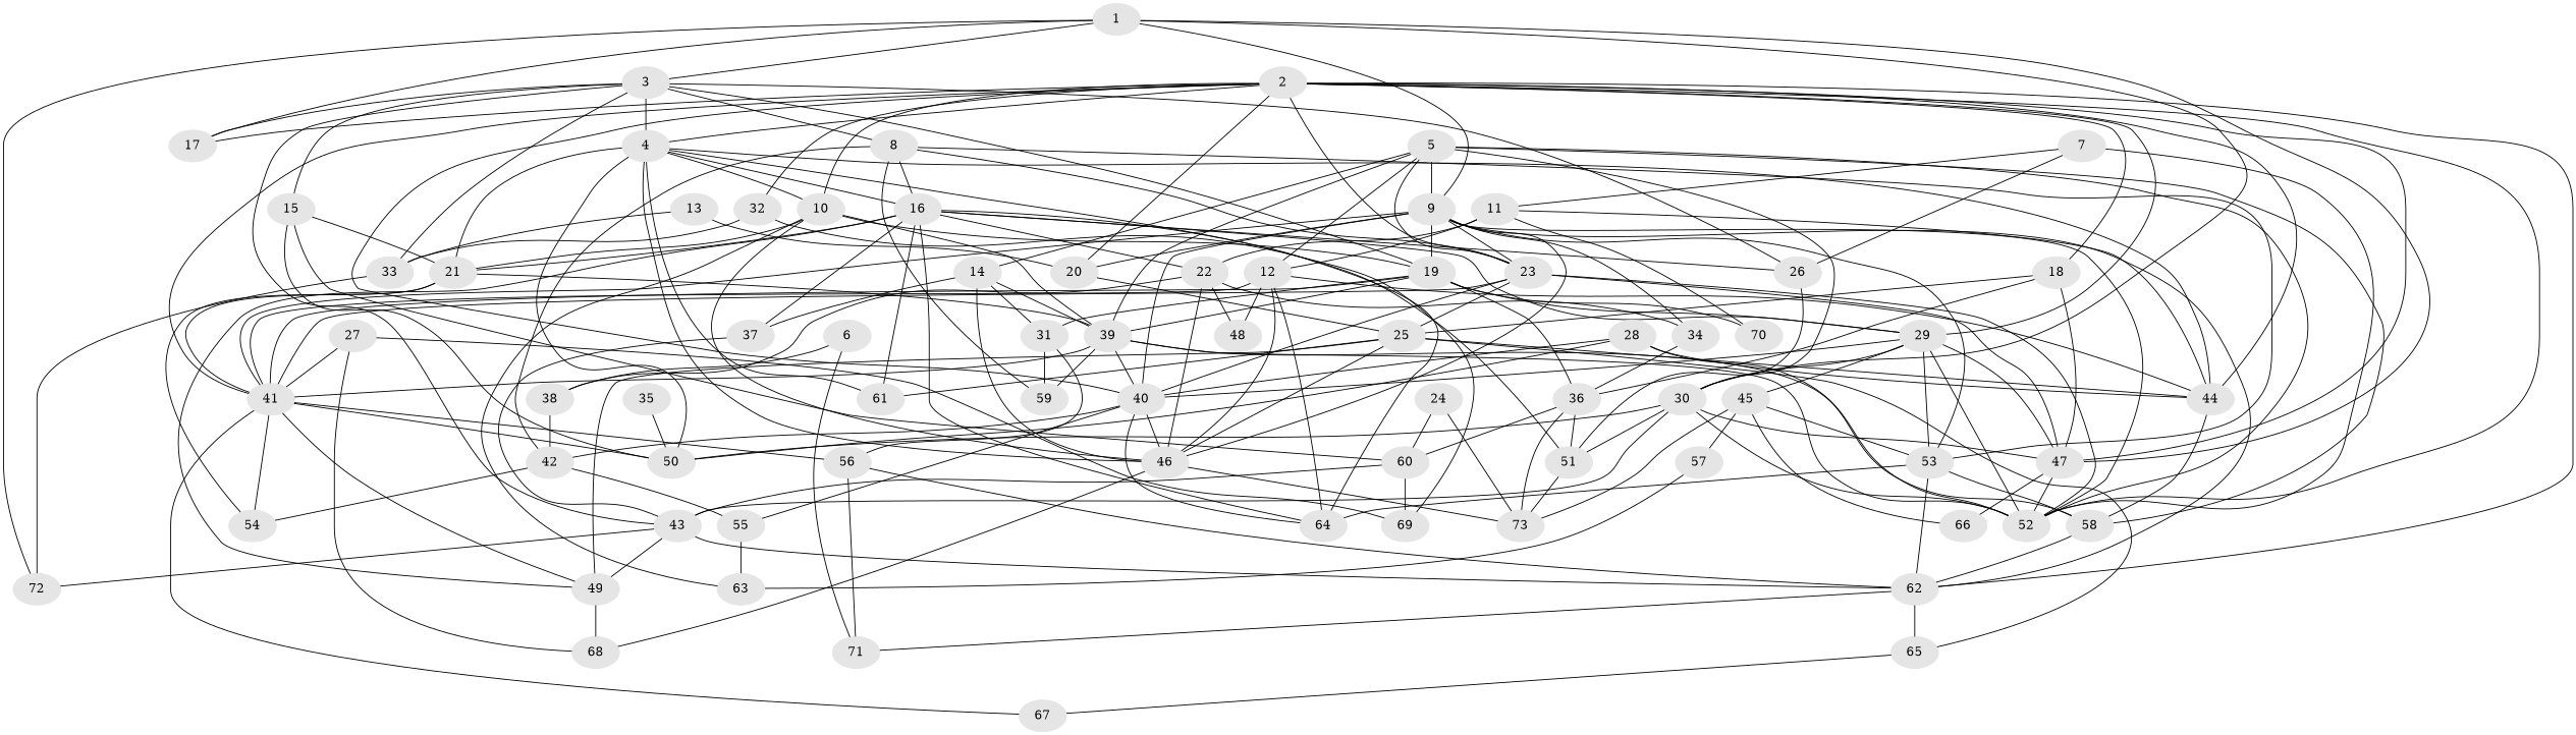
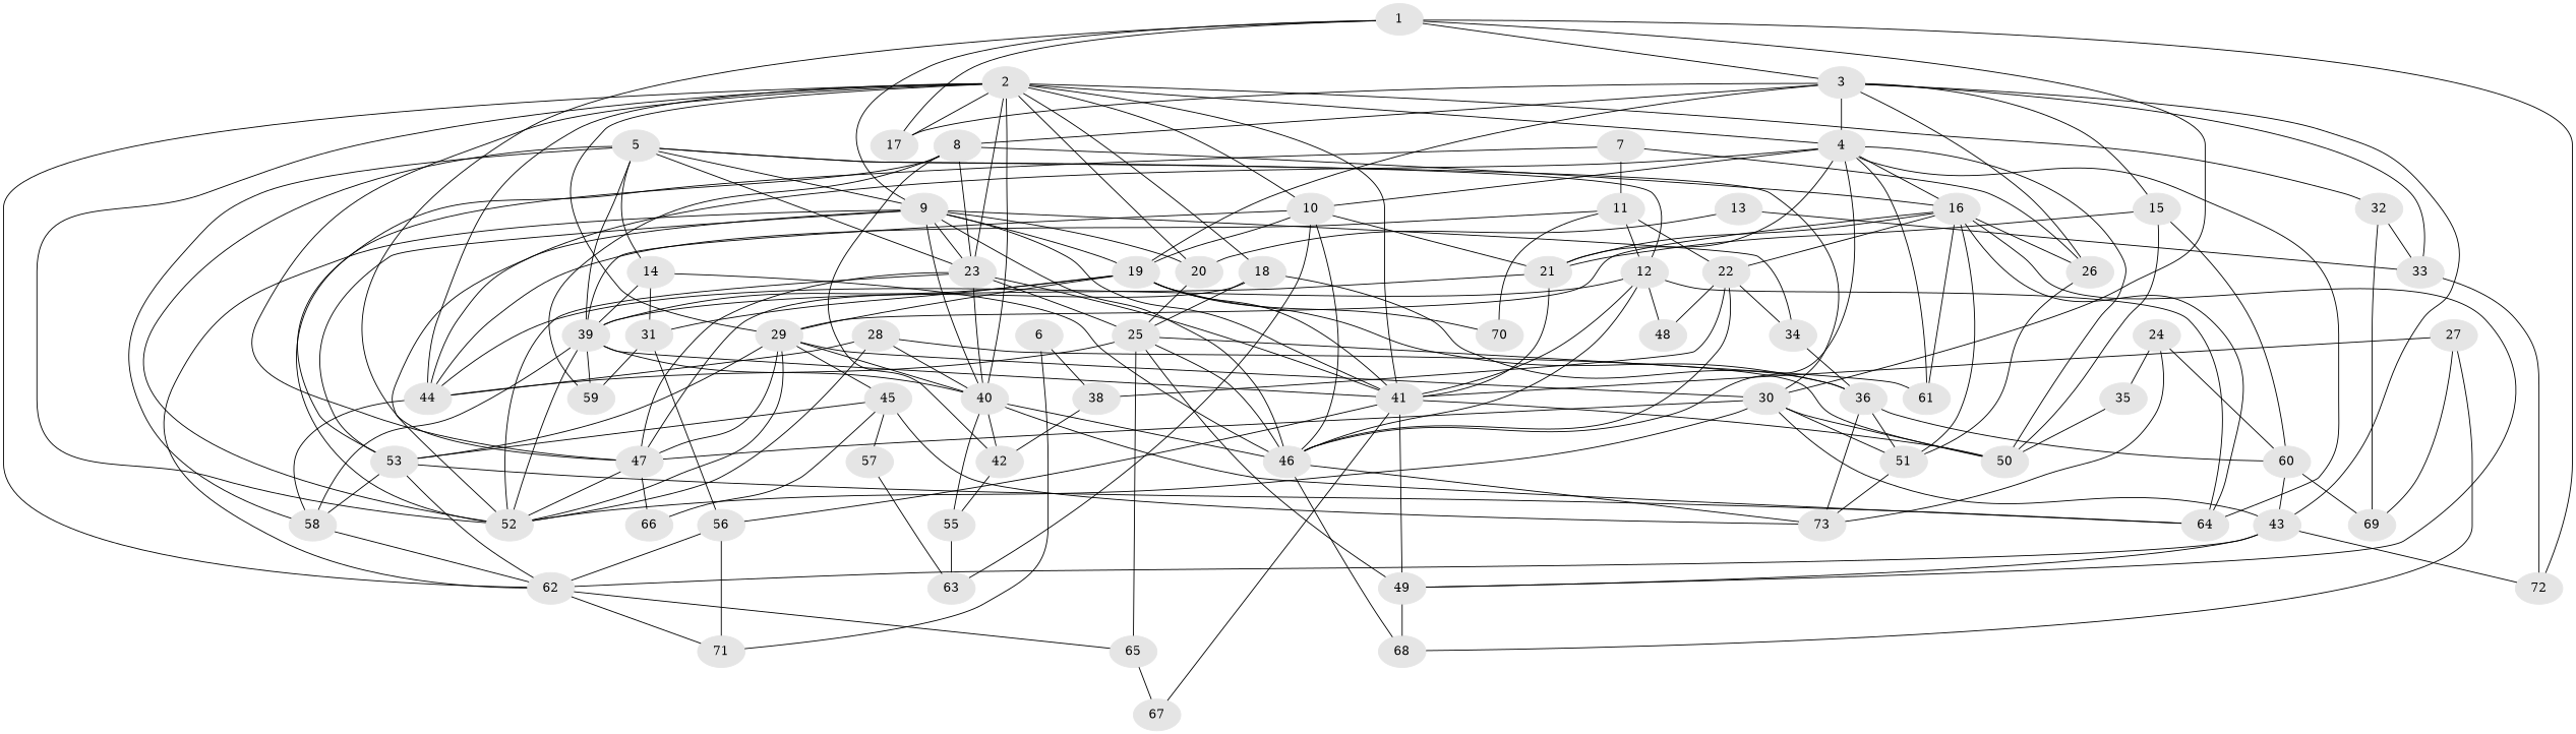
  graph {
    node [color=gray90 style=filled]
    edge [weight=1.0]
    1
    3
    9
    17
    30
    47
    72
    4
    8
    15
    19
    26
    33
    43
    20
    23
    40
    41
    52
    62
    46
    53
    34
    50
    51
    66
    2
    10
    18
    29
    32
    44
    16
    21
    61
    64
    39
    63
    25
    36
    45
    69
    42
    55
    49
-   54
    56
    67
    58
    71
    65
    59
    60
    70
    31
    22
-   37
    73
    68
    5
    12
    14
    48
    6
    38
    7
    11
    13
    24
    35
    27
    28
    57
    1 -- 3
    1 -- 9
    1 -- 17
    1 -- 30
    1 -- 47
    1 -- 72
    3 -- 17
    3 -- 4
    3 -- 8
    3 -- 15
    3 -- 19
    3 -- 26
    3 -- 33
    3 -- 43
    9 -- 19 [weight=2.0]
    9 -- 20
    9 -- 23
    9 -- 40 [weight=4.0]
    9 -- 41
    9 -- 52
    9 -- 62
    9 -- 46
    9 -- 53
    9 -- 34
    30 -- 47
    30 -- 43
    30 -- 52
    30 -- 50
    30 -- 51
    47 -- 52
    47 -- 66
    4 -- 46
    4 -- 50
    4 -- 10
    4 -- 44
    4 -- 16
    4 -- 21 [weight=3.0]
    4 -- 61
    4 -- 64
    8 -- 23
    8 -- 53
    8 -- 16
    8 -- 42
    8 -- 59
    15 -- 50
    15 -- 21
    15 -- 60
    19 -- 41
    19 -- 29
    19 -- 39 [weight=2.0]
    19 -- 36
    19 -- 70
    19 -- 31
    26 -- 51
    33 -- 72
    43 -- 72
    43 -- 62
    43 -- 49
    20 -- 25
    23 -- 47
    23 -- 40
    23 -- 41
    23 -- 52
    23 -- 25
    40 -- 46
    40 -- 64
    40 -- 42
    40 -- 55 [weight=2.0]
    41 -- 50
    41 -- 49
-   41 -- 54
    41 -- 56
    41 -- 67
    62 -- 71
    62 -- 65
    46 -- 73
    46 -- 68
    53 -- 62
    53 -- 64
    53 -- 58
    34 -- 36
    51 -- 73
    2 -- 17
    2 -- 47
    2 -- 4
    2 -- 20
    2 -- 23
    2 -- 40
    2 -- 41
    2 -- 52
    2 -- 62
    2 -- 10
    2 -- 18
    2 -- 29 [weight=2.0]
    2 -- 32
    2 -- 44
    10 -- 19
    10 -- 46
    10 -- 21
    10 -- 39
    10 -- 63
    18 -- 47
    18 -- 25
    18 -- 36
    29 -- 30
    29 -- 47
    29 -- 40
    29 -- 52
    29 -- 53
    29 -- 45
    32 -- 33
    32 -- 69
    44 -- 58
    16 -- 26
    16 -- 51
    16 -- 29
    16 -- 21
    16 -- 61
    16 -- 64
    16 -- 49
    16 -- 22
-   16 -- 37
    21 -- 41
    21 -- 39
-   21 -- 54 [weight=2.0]
    39 -- 40
    39 -- 41
    39 -- 52
    39 -- 58
    39 -- 59
    25 -- 46
    25 -- 44
    25 -- 61
    25 -- 49 [weight=2.0]
    25 -- 65
    36 -- 51
    36 -- 60
    36 -- 73
    45 -- 53
    45 -- 66
    45 -- 73
    45 -- 57
    42 -- 55
-   42 -- 54
    55 -- 63
    49 -- 68
    56 -- 62
    56 -- 71
    58 -- 62
    65 -- 67
    60 -- 43
    60 -- 69
    31 -- 56
    31 -- 59
    22 -- 46
    22 -- 34
    22 -- 48
    22 -- 38
-   37 -- 43
    5 -- 9 [weight=2.0]
    5 -- 30
    5 -- 23
    5 -- 52
    5 -- 39
    5 -- 58
    5 -- 12
    5 -- 14
    12 -- 41
    12 -- 46
    12 -- 44
    12 -- 64
    12 -- 48
    14 -- 46
    14 -- 39
    14 -- 31
-   14 -- 37
    6 -- 71
    6 -- 38
    38 -- 42
    7 -- 26
    7 -- 52
    7 -- 11
    11 -- 44
    11 -- 70
    11 -- 22
    11 -- 12 [weight=3.0]
    13 -- 33
    13 -- 20
    24 -- 60
    24 -- 73
+   24 -- 35
    35 -- 50
    27 -- 41
    27 -- 69
    27 -- 68
    28 -- 40
    28 -- 52
    28 -- 50
    28 -- 44
    57 -- 63
  }
